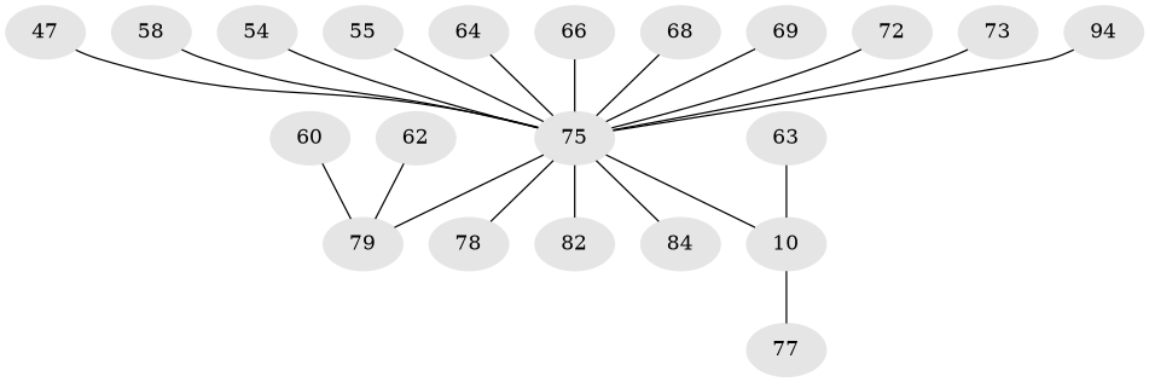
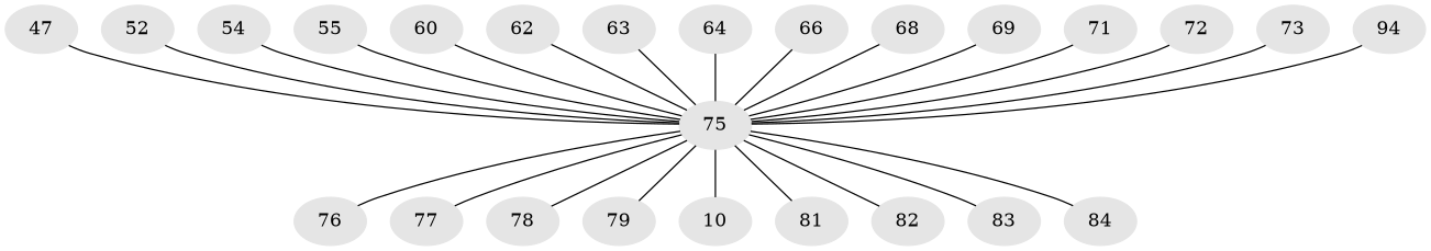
  graph {
    node [color=gray90 style=filled]
    75 [super="+42+50+58+51+67+65+43+45"]
+   76
    77
    78
    79
    n6 [label=10]
+   81 [super="+70"]
    82
+   83
    84
    47
-   52 [label=58]
+   52
    54
    55
    60
    62
    63
    64
    66
    68 [super="+33"]
    69
+   71
    72 [super="+57"]
    73
    n25 [label=94]
-   n6 -- 77
+   75 -- 76
+   75 -- 77
    75 -- 78
    75 -- 79
    75 -- n6
+   75 -- 81
    75 -- 82
+   75 -- 83
    75 -- 84
    47 -- 75
    52 -- 75
    54 -- 75
    55 -- 75
-   60 -- 79
-   62 -- 79
-   63 -- n6
+   60 -- 75
+   62 -- 75
+   63 -- 75
    64 -- 75
    66 -- 75
    68 -- 75
    69 -- 75
+   71 -- 75
    72 -- 75
    73 -- 75
    n25 -- 75
  }
